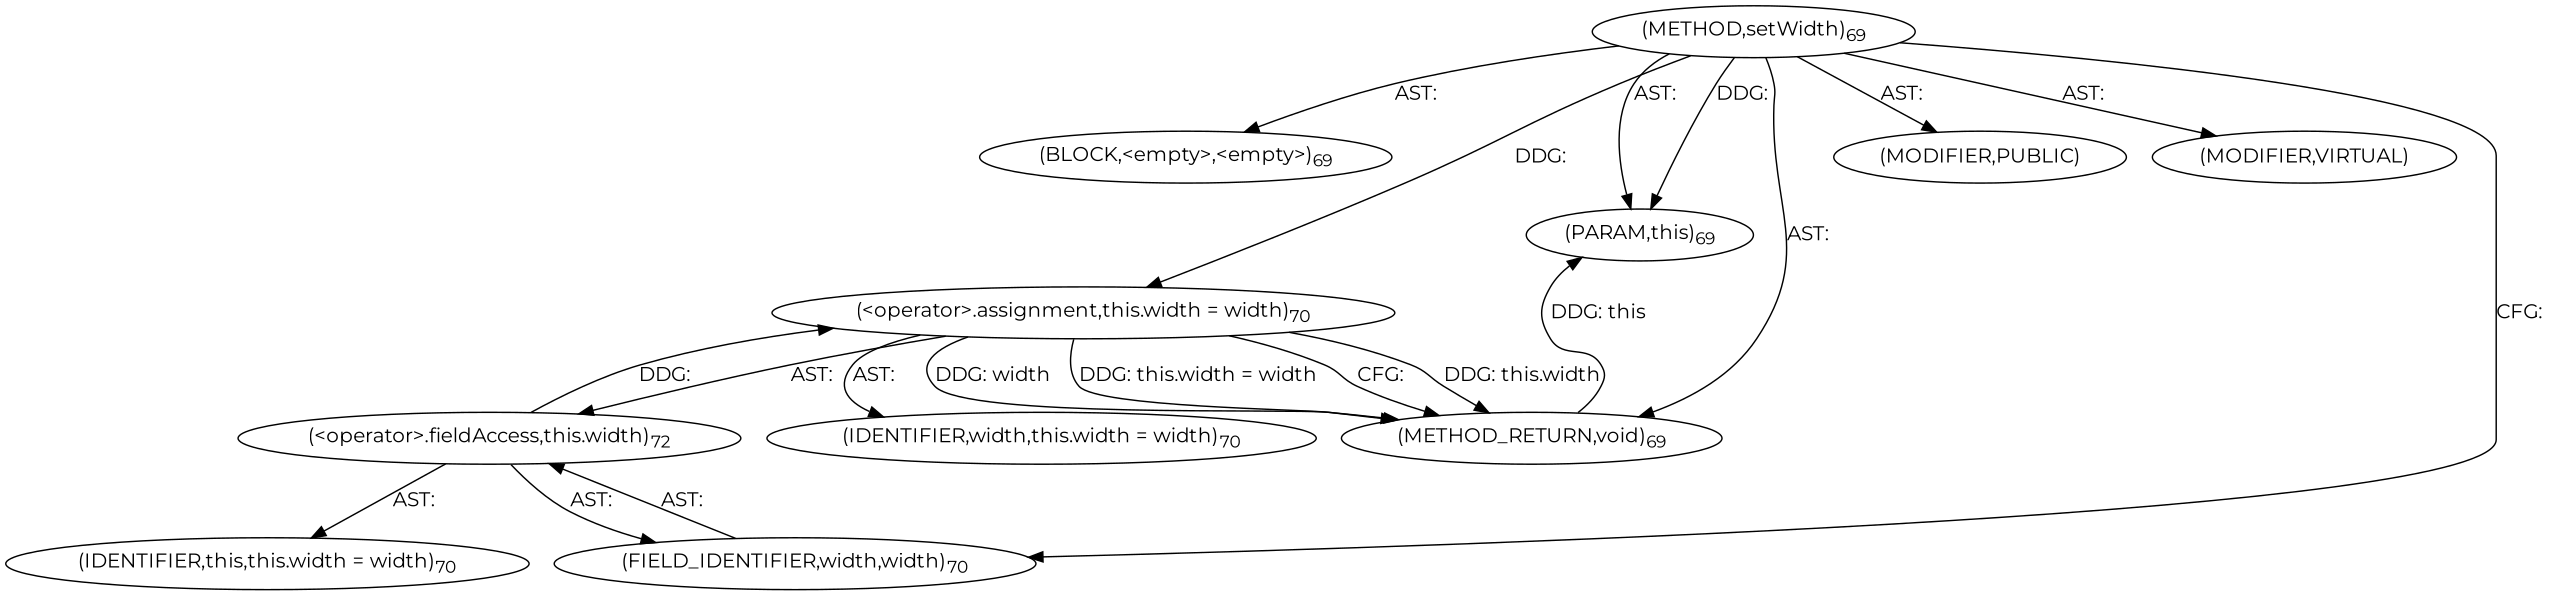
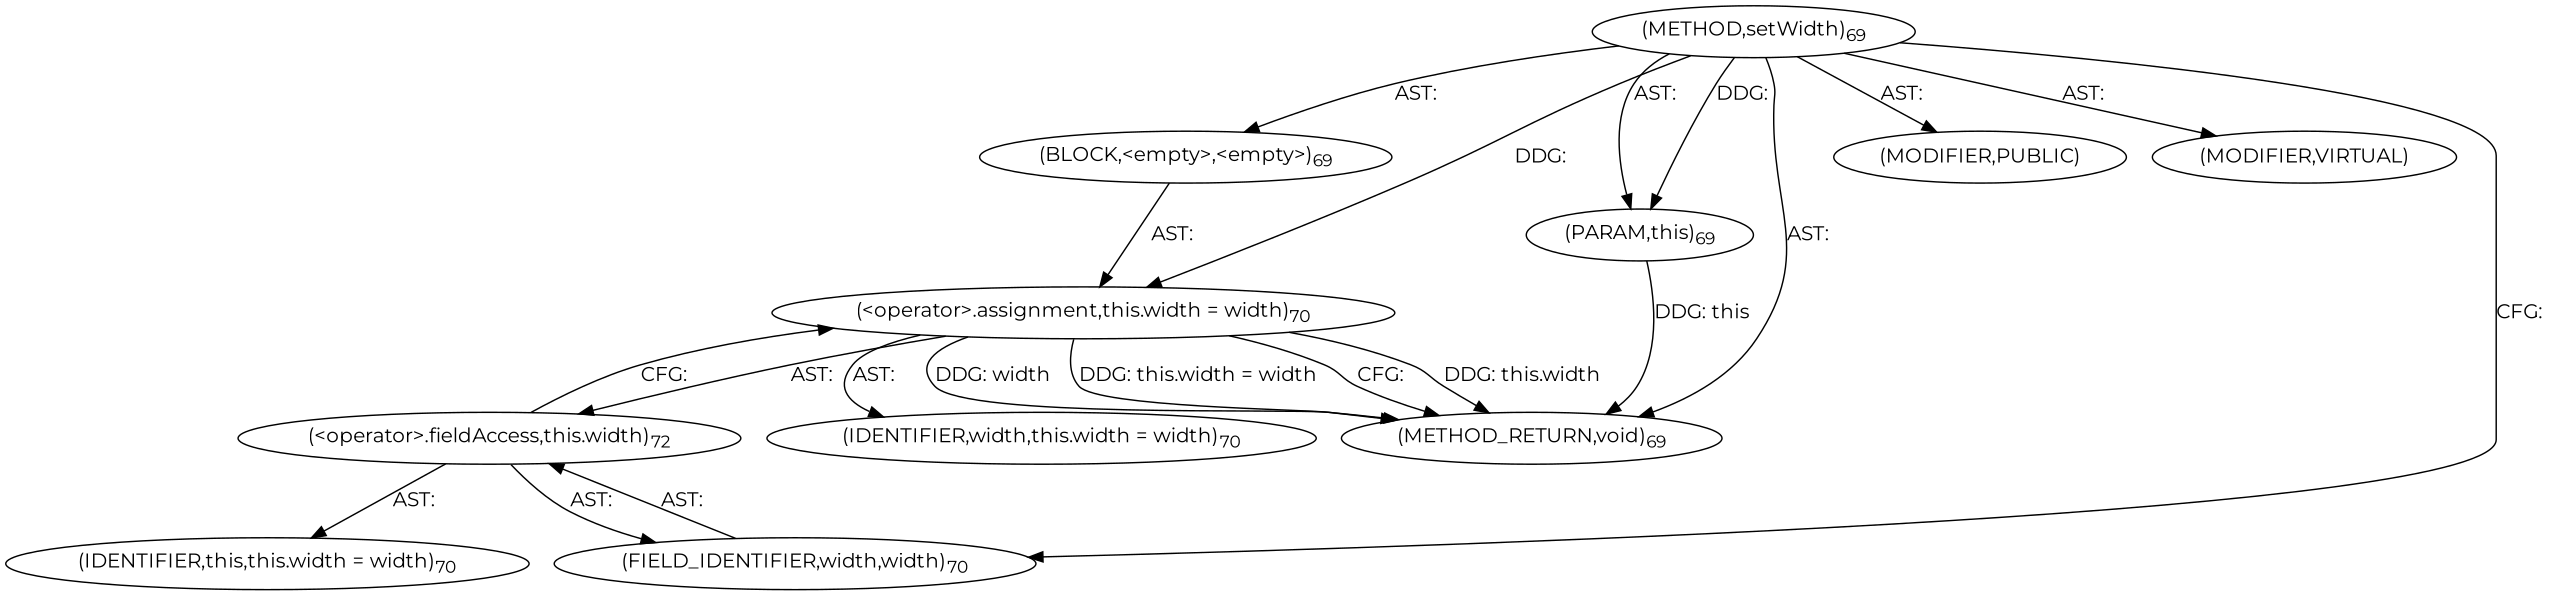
  digraph {
    fontname=Montserrat
    node [fontname=Montserrat]
    edge [fontname=Montserrat]
    n1 [label=<(METHOD,setWidth)<SUB>69</SUB>>]
    n2 [label=<(PARAM,this)<SUB>69</SUB>>]
    n3 [label=<(BLOCK,&lt;empty&gt;,&lt;empty&gt;)<SUB>69</SUB>>]
    n4 [label=<(&lt;operator&gt;.assignment,this.width = width)<SUB>70</SUB>>]
    n5 [label=<(FIELD_IDENTIFIER,width,width)<SUB>70</SUB>>]
    n6 [label=<(MODIFIER,PUBLIC)>]
    n7 [label=<(MODIFIER,VIRTUAL)>]
    n8 [label=<(METHOD_RETURN,void)<SUB>69</SUB>>]
    n9 [label=<(&lt;operator&gt;.fieldAccess,this.width)<SUB>72</SUB>>]
    n10 [label=<(IDENTIFIER,width,this.width = width)<SUB>70</SUB>>]
    n11 [label=<(IDENTIFIER,this,this.width = width)<SUB>70</SUB>>]
    n1 -> n2 [label="AST: "]
    n1 -> n2 [label="DDG: "]
    n1 -> n3 [label="AST: "]
    n1 -> n4 [label="DDG: "]
    n1 -> n5 [label="CFG: "]
    n1 -> n6 [label="AST: "]
    n1 -> n7 [label="AST: "]
    n1 -> n8 [label="AST: "]
-   n8 -> n2 [label="DDG: this"]
+   n2 -> n8 [label="DDG: this"]
+   n3 -> n4 [label="AST: "]
    n4 -> n8 [label="CFG: "]
    n4 -> n8 [label="DDG: this.width"]
    n4 -> n8 [label="DDG: width"]
    n4 -> n8 [label="DDG: this.width = width"]
    n4 -> n9 [label="AST: "]
    n4 -> n10 [label="AST: "]
    n5 -> n9 [label="AST: "]
-   n9 -> n4 [label="DDG: "]
+   n9 -> n4 [label="CFG: "]
    n9 -> n5 [label="AST: "]
    n9 -> n11 [label="AST: "]
  }
